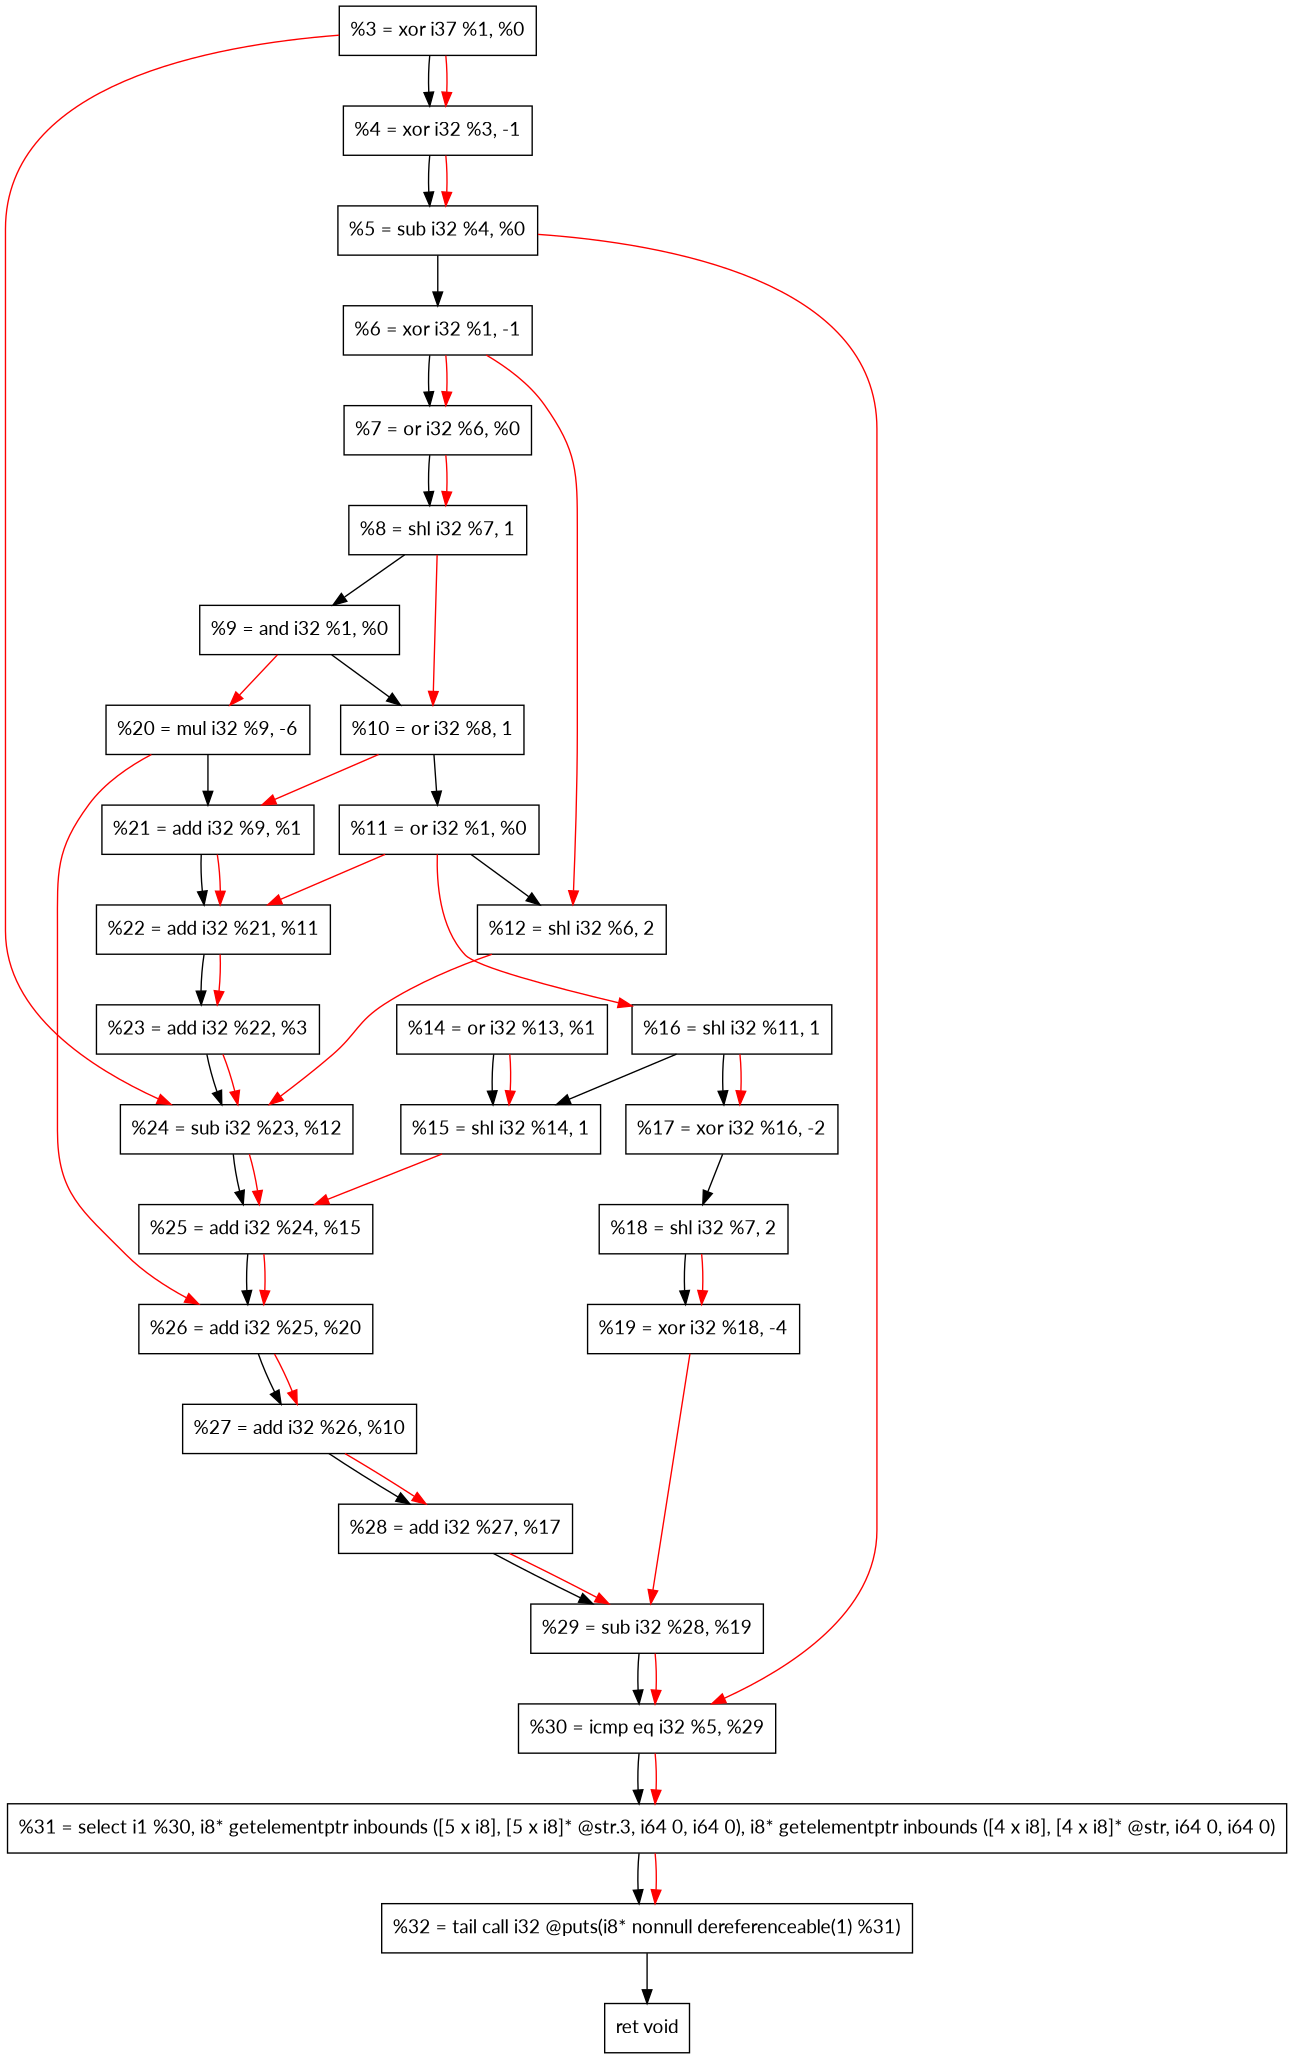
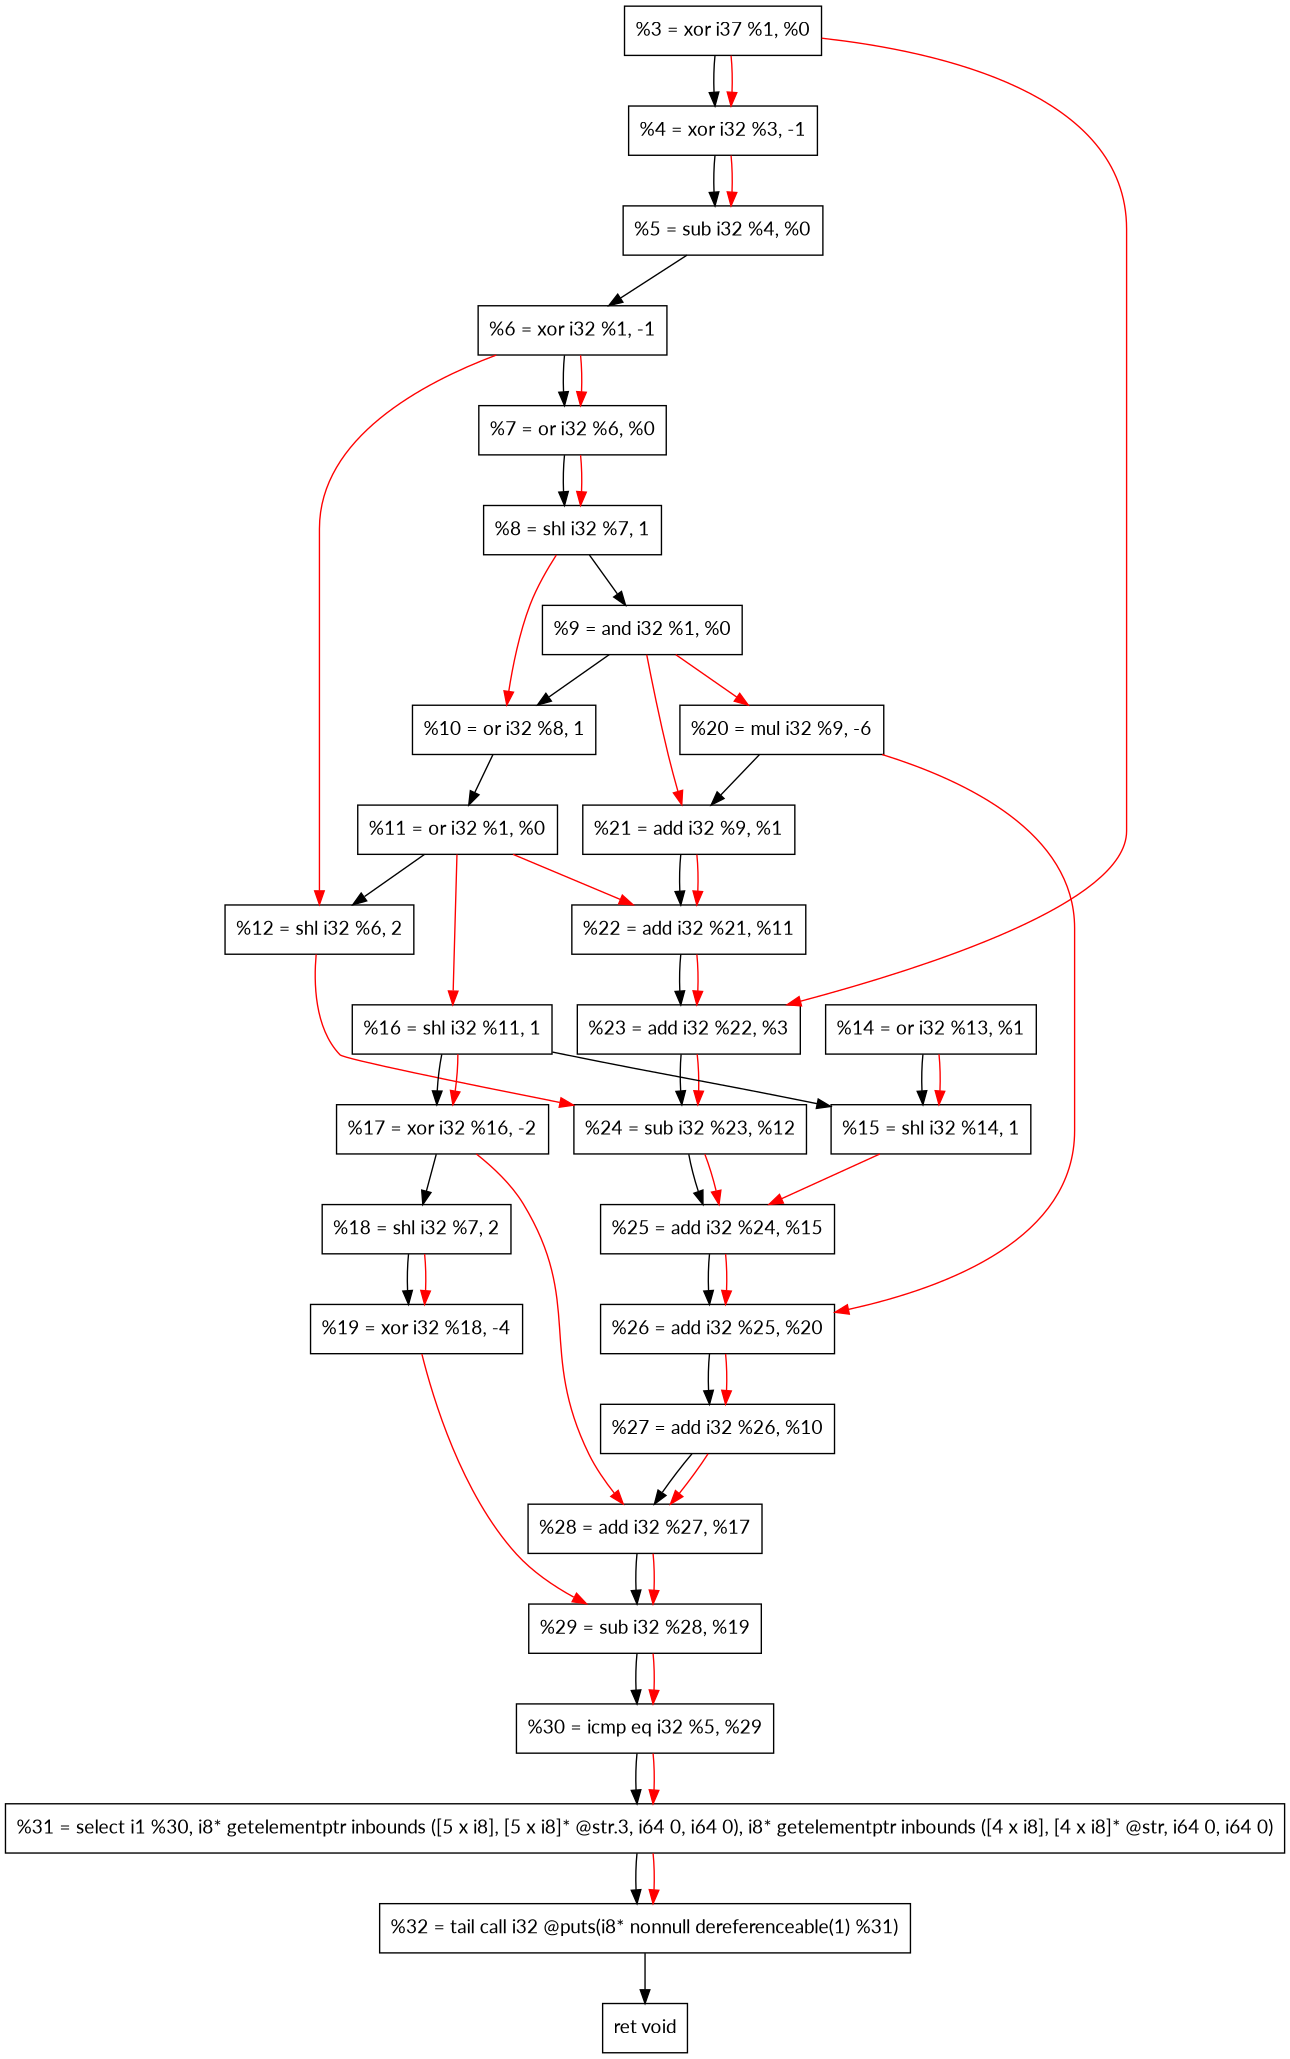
  digraph {
    fontname=Lato
    node [fontname=Lato shape=record]
    edge [fontname=Lato color=red]
    n1 [label="%3 = xor i37 %1, %0"]
    n2 [label="  %4 = xor i32 %3, -1"]
    n3 [label="  %23 = add i32 %22, %3"]
    n4 [label="  %5 = sub i32 %4, %0"]
    n5 [label="  %24 = sub i32 %23, %12"]
    n6 [label="  %6 = xor i32 %1, -1"]
    n7 [label="  %30 = icmp eq i32 %5, %29"]
    n8 [label="  %7 = or i32 %6, %0"]
    n9 [label="  %12 = shl i32 %6, 2"]
    n10 [label="  %31 = select i1 %30, i8* getelementptr inbounds ([5 x i8], [5 x i8]* @str.3, i64 0, i64 0), i8* getelementptr inbounds ([4 x i8], [4 x i8]* @str, i64 0, i64 0)"]
    n11 [label="  %8 = shl i32 %7, 1"]
    n12 [label="  %9 = and i32 %1, %0"]
    n13 [label="  %10 = or i32 %8, 1"]
    n14 [label="  %18 = shl i32 %7, 2"]
    n15 [label="  %19 = xor i32 %18, -4"]
    n16 [label="  %20 = mul i32 %9, -6"]
    n17 [label="  %21 = add i32 %9, %1"]
    n18 [label="  %11 = or i32 %1, %0"]
    n19 [label="  %26 = add i32 %25, %20"]
    n20 [label="  %22 = add i32 %21, %11"]
    n21 [label="  %16 = shl i32 %11, 1"]
    n22 [label="  %27 = add i32 %26, %10"]
    n23 [label="  %28 = add i32 %27, %17"]
    n24 [label="  %15 = shl i32 %14, 1"]
    n25 [label="  %17 = xor i32 %16, -2"]
    n26 [label="  %25 = add i32 %24, %15"]
    n27 [label="  %14 = or i32 %13, %1"]
    n28 [label="  %29 = sub i32 %28, %19"]
    n29 [label="  %32 = tail call i32 @puts(i8* nonnull dereferenceable(1) %31)"]
    n30 [label="  ret void"]
    n1 -> n2 [color=""]
    n1 -> n2
-   n1 -> n5
+   n1 -> n3
    n2 -> n4 [color=""]
    n2 -> n4
    n3 -> n5 [color=""]
    n3 -> n5
    n4 -> n6 [color=""]
-   n4 -> n7
    n5 -> n26 [color=""]
    n5 -> n26
    n6 -> n8 [color=""]
    n6 -> n8
    n6 -> n9
    n7 -> n10 [color=""]
    n7 -> n10
    n8 -> n11 [color=""]
    n8 -> n11
    n9 -> n5
    n10 -> n29 [color=""]
    n10 -> n29
    n11 -> n12 [color=""]
    n11 -> n13
    n12 -> n13 [color=""]
    n12 -> n16
-   n13 -> n17
+   n12 -> n17
    n13 -> n18 [color=""]
    n14 -> n15 [color=""]
    n14 -> n15
    n15 -> n28
    n16 -> n17 [color=""]
    n16 -> n19
    n17 -> n20 [color=""]
    n17 -> n20
    n18 -> n9 [color=""]
    n18 -> n20
    n18 -> n21
    n19 -> n22 [color=""]
    n19 -> n22
    n20 -> n3 [color=""]
    n20 -> n3
    n21 -> n24 [color=""]
    n21 -> n25 [color=""]
    n21 -> n25
    n22 -> n23 [color=""]
    n22 -> n23
    n23 -> n28 [color=""]
    n23 -> n28
    n24 -> n26
    n25 -> n14 [color=""]
+   n25 -> n23
    n26 -> n19 [color=""]
    n26 -> n19
    n27 -> n24 [color=""]
    n27 -> n24
    n28 -> n7 [color=""]
    n28 -> n7
    n29 -> n30 [color=""]
  }
